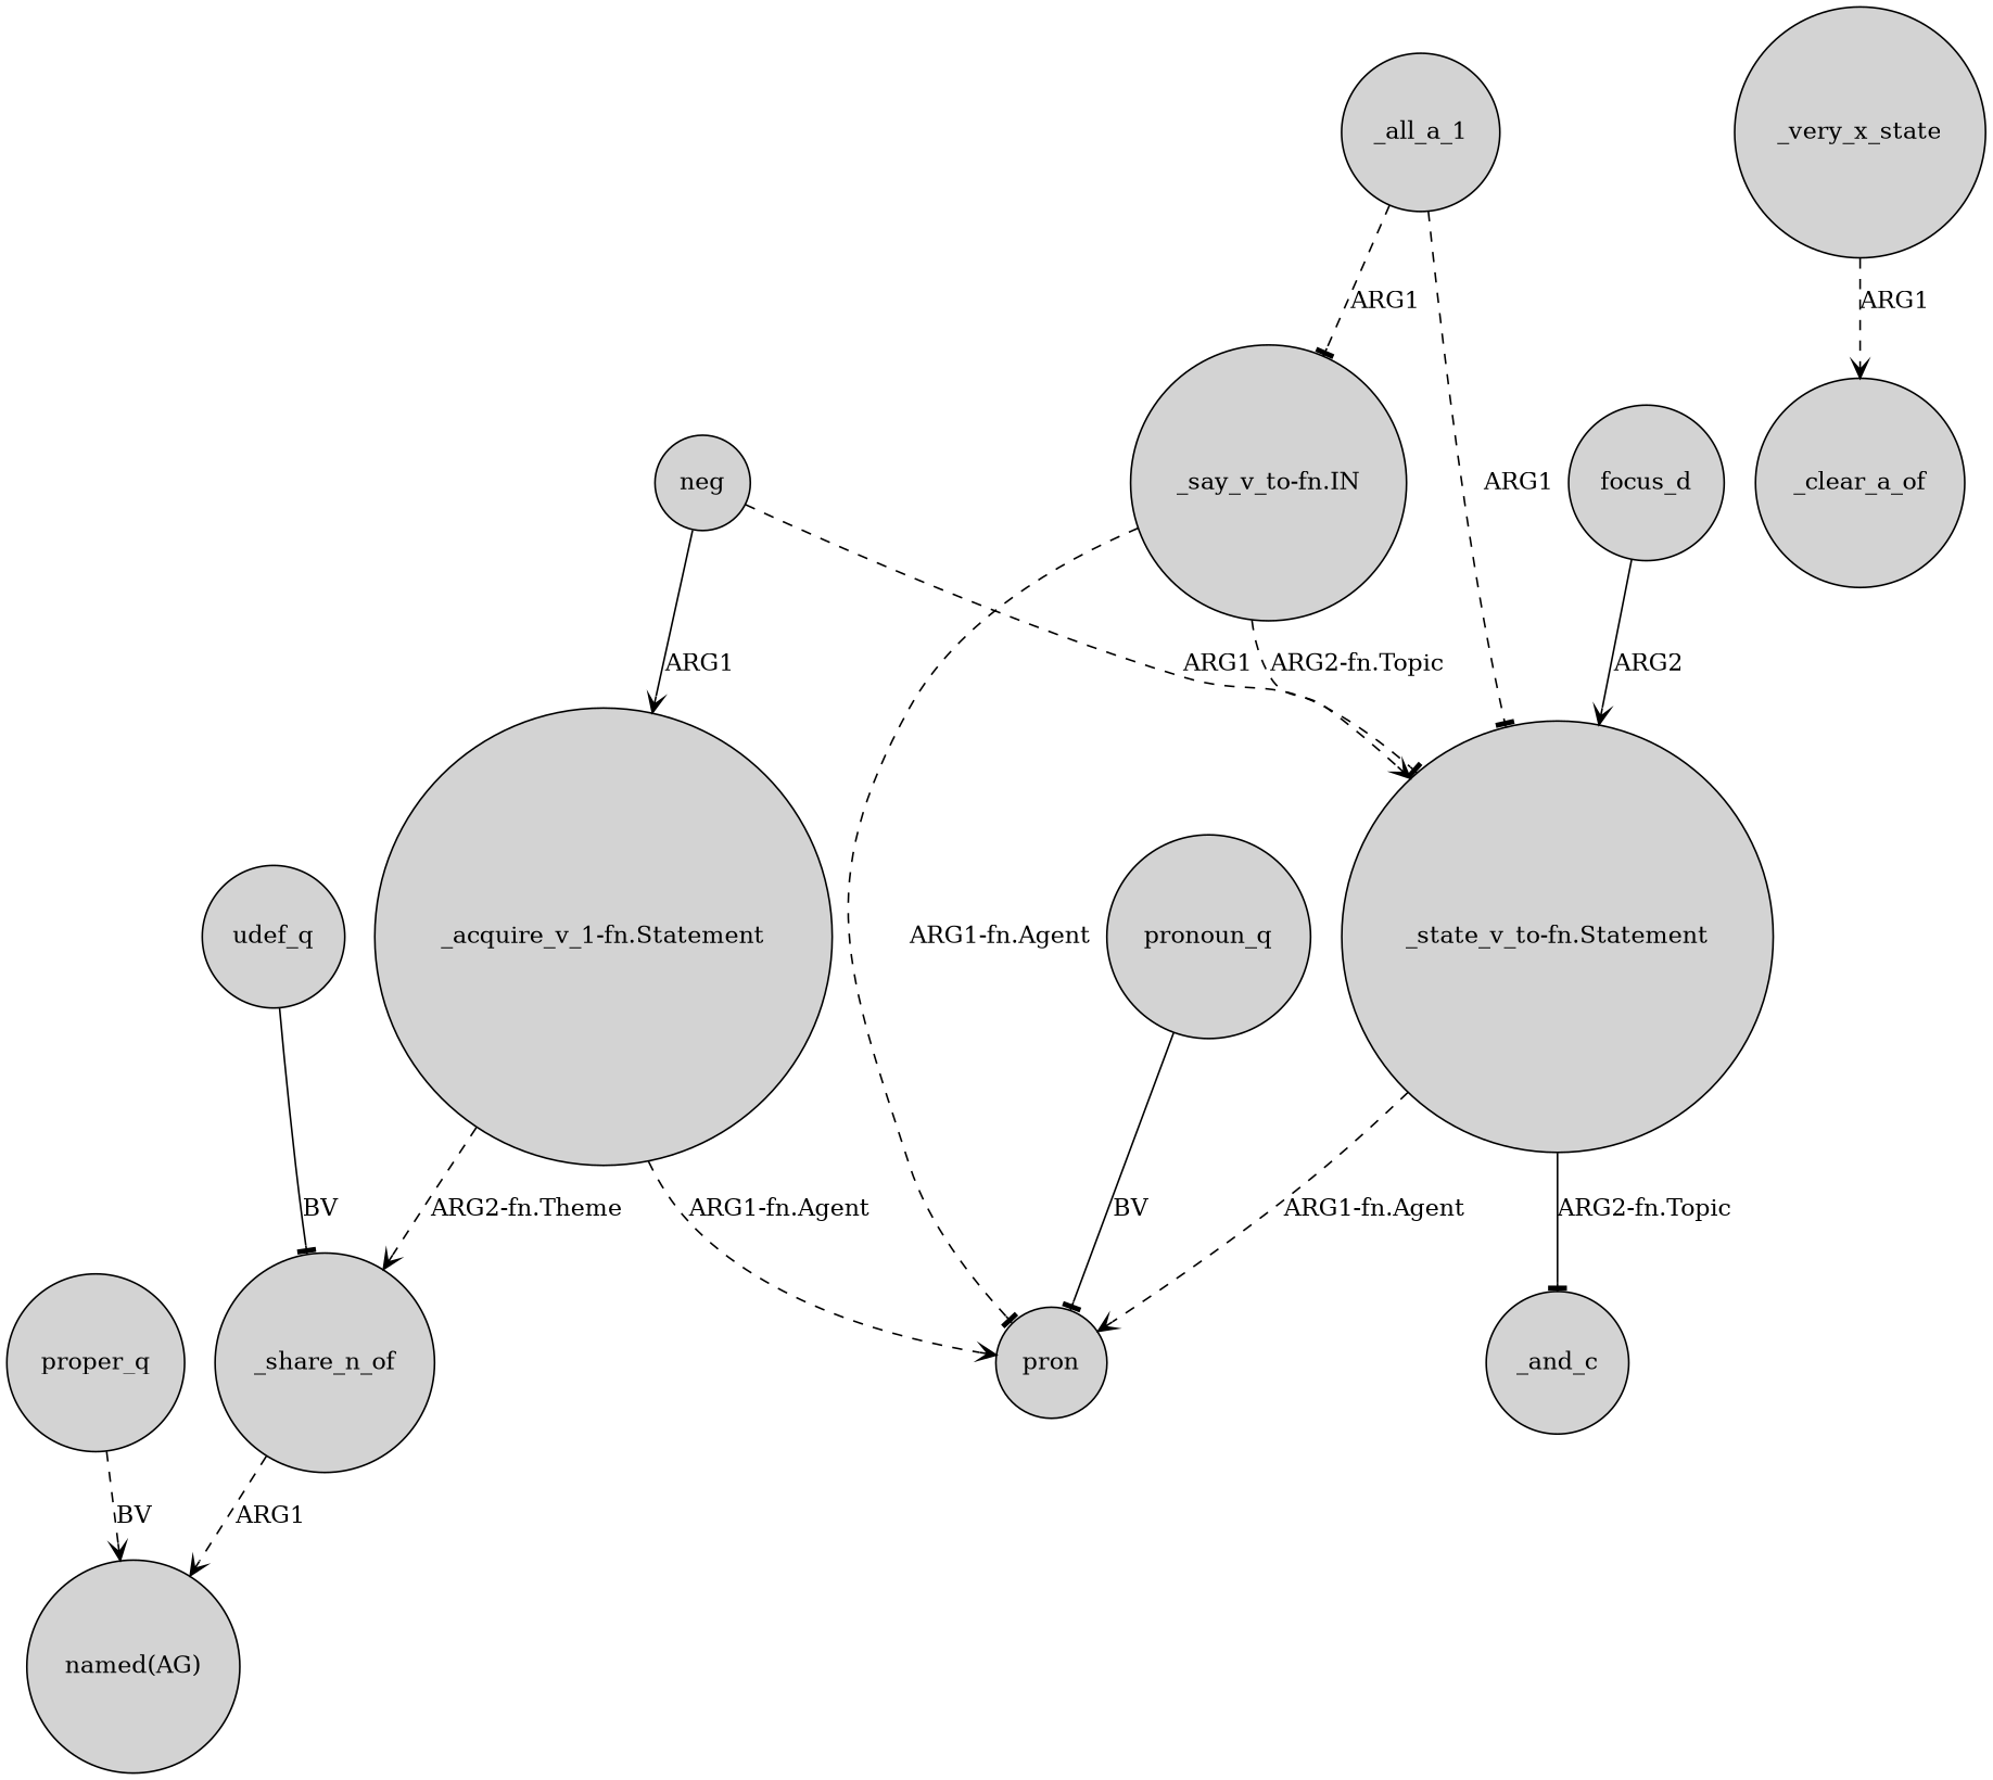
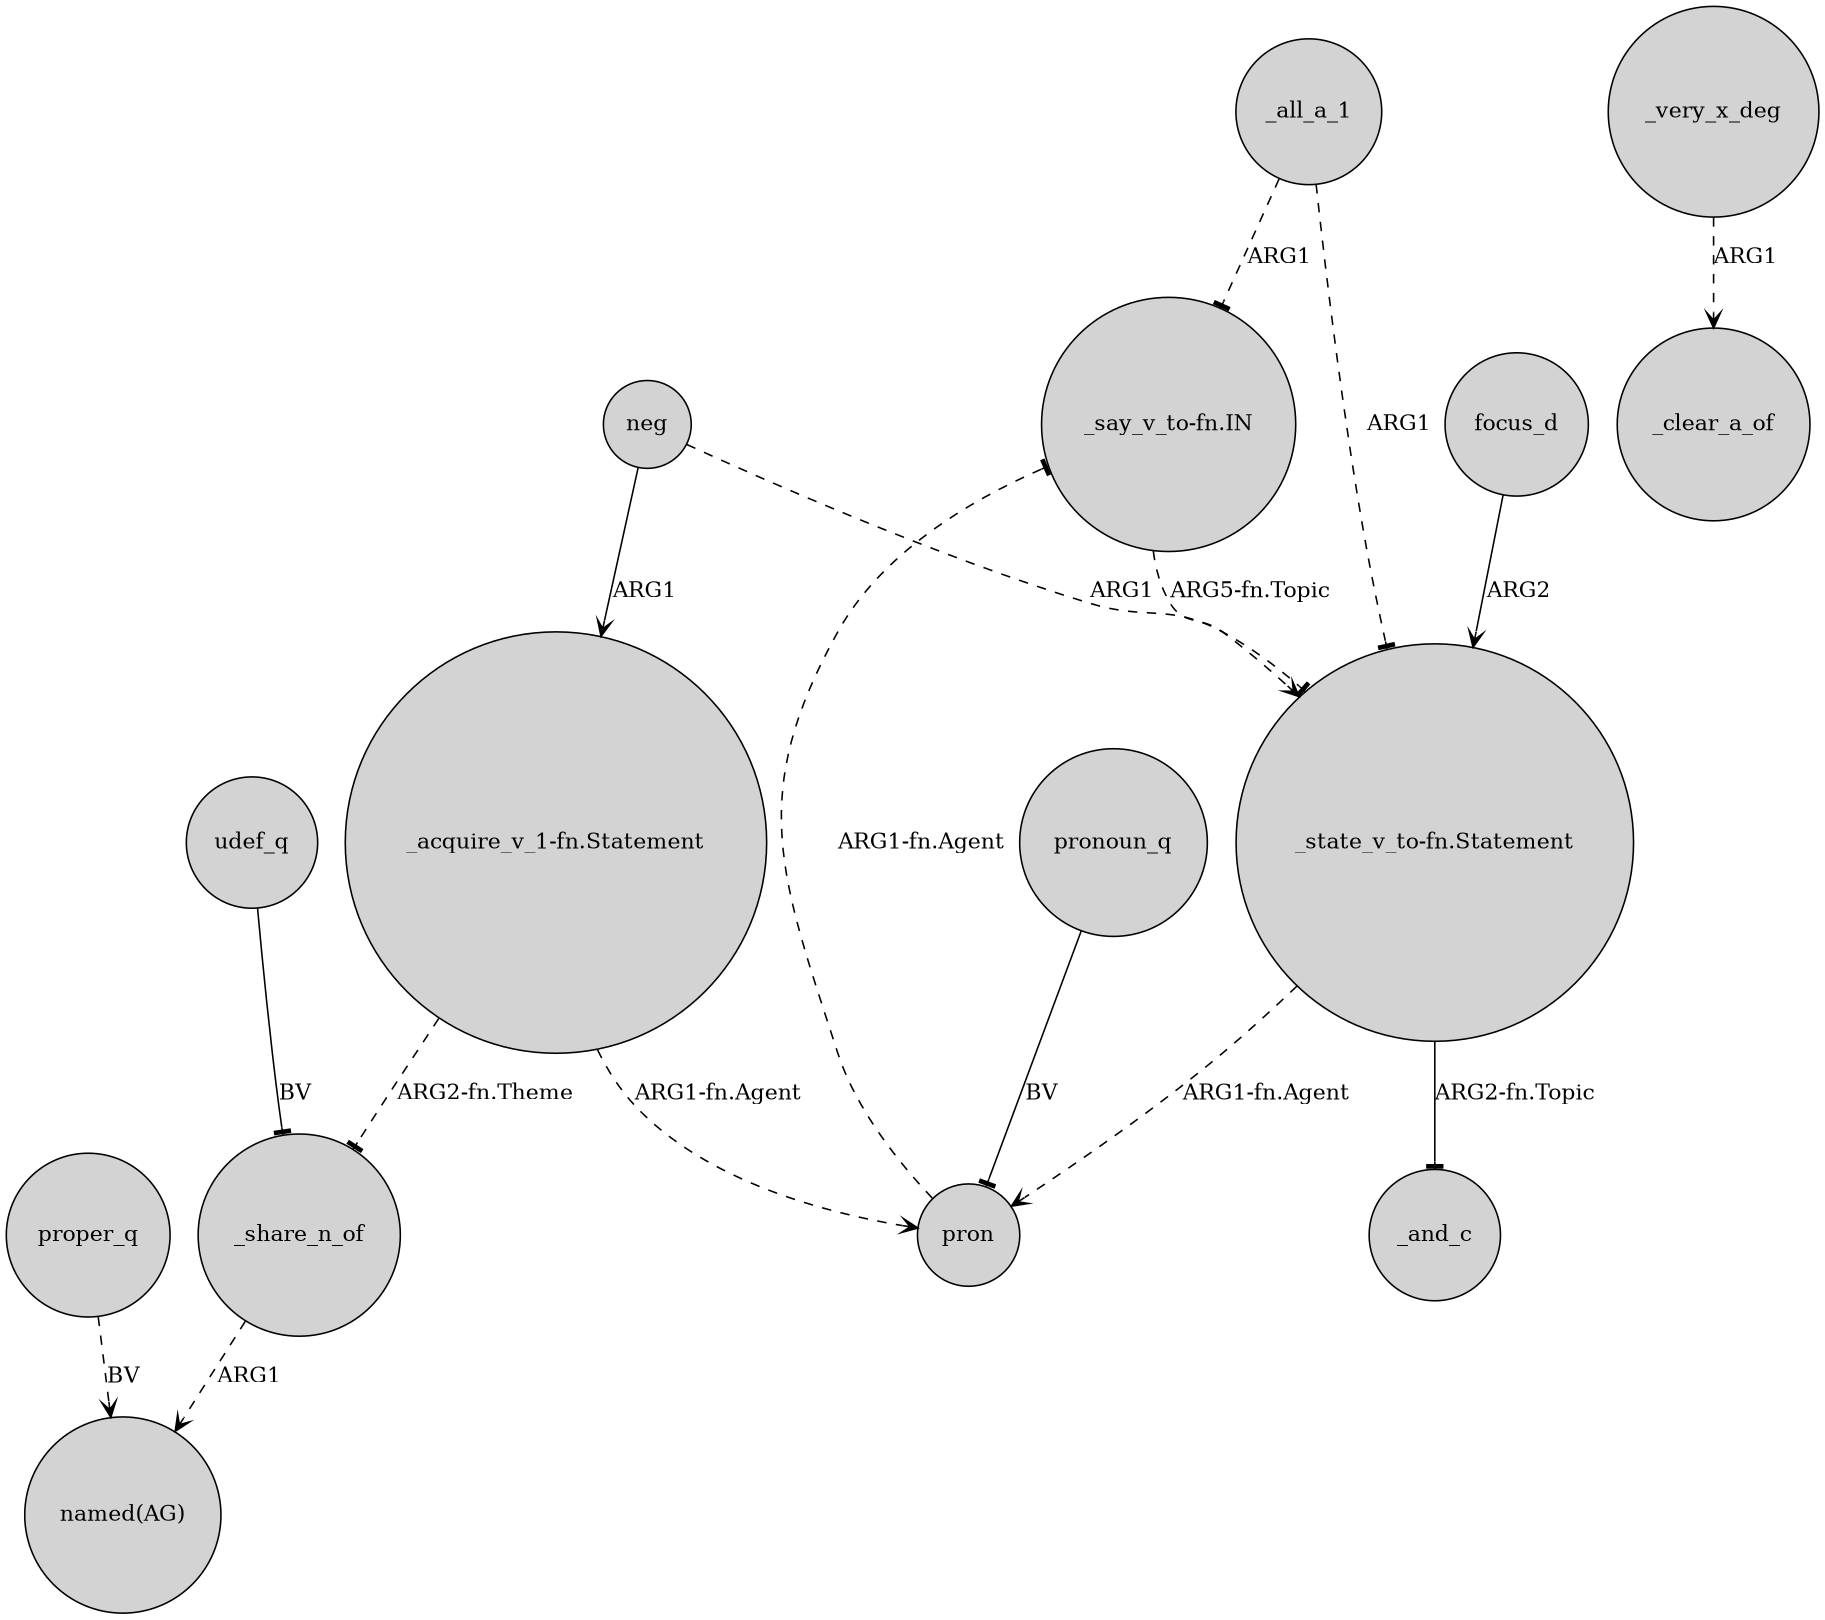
  digraph {
    fontname="DejaVu Serif"
    node [fontname="DejaVu Serif" shape=circle style=filled]
    edge [arrowhead=vee fontname="DejaVu Serif" style=dashed]
    "_say_v_to-fn.IN"
    "_state_v_to-fn.Statement"
    pron
    _and_c
    _all_a_1
    neg
    n7 [label="_acquire_v_1-fn.Statement"]
    _share_n_of
    "named(AG)"
    udef_q
-   _very_x_deg [label=_very_x_state]
+   _very_x_deg
    _clear_a_of
    focus_d
    proper_q
    pronoun_q
-   "_say_v_to-fn.IN" -> "_state_v_to-fn.Statement" [label="ARG2-fn.Topic"]
-   "_say_v_to-fn.IN" -> pron [arrowhead=tee label="ARG1-fn.Agent"]
+   "_say_v_to-fn.IN" -> "_state_v_to-fn.Statement" [label="ARG5-fn.Topic"]
+   pron -> "_say_v_to-fn.IN" [arrowhead=tee label="ARG1-fn.Agent"]
    "_state_v_to-fn.Statement" -> pron [label="ARG1-fn.Agent"]
    "_state_v_to-fn.Statement" -> _and_c [arrowhead=tee label="ARG2-fn.Topic" style=solid]
    _all_a_1 -> "_say_v_to-fn.IN" [arrowhead=tee label=ARG1]
    _all_a_1 -> "_state_v_to-fn.Statement" [arrowhead=tee label=ARG1]
    neg -> "_state_v_to-fn.Statement" [arrowhead=tee label=ARG1]
    neg -> n7 [label=ARG1 style=solid]
    n7 -> pron [label="ARG1-fn.Agent"]
-   n7 -> _share_n_of [label="ARG2-fn.Theme"]
+   n7 -> _share_n_of [arrowhead=tee label="ARG2-fn.Theme"]
    _share_n_of -> "named(AG)" [label=ARG1]
    udef_q -> _share_n_of [arrowhead=tee label=BV style=solid]
    _very_x_deg -> _clear_a_of [label=ARG1]
    focus_d -> "_state_v_to-fn.Statement" [label=ARG2 style=solid]
    proper_q -> "named(AG)" [label=BV]
    pronoun_q -> pron [arrowhead=tee label=BV style=solid]
  }
